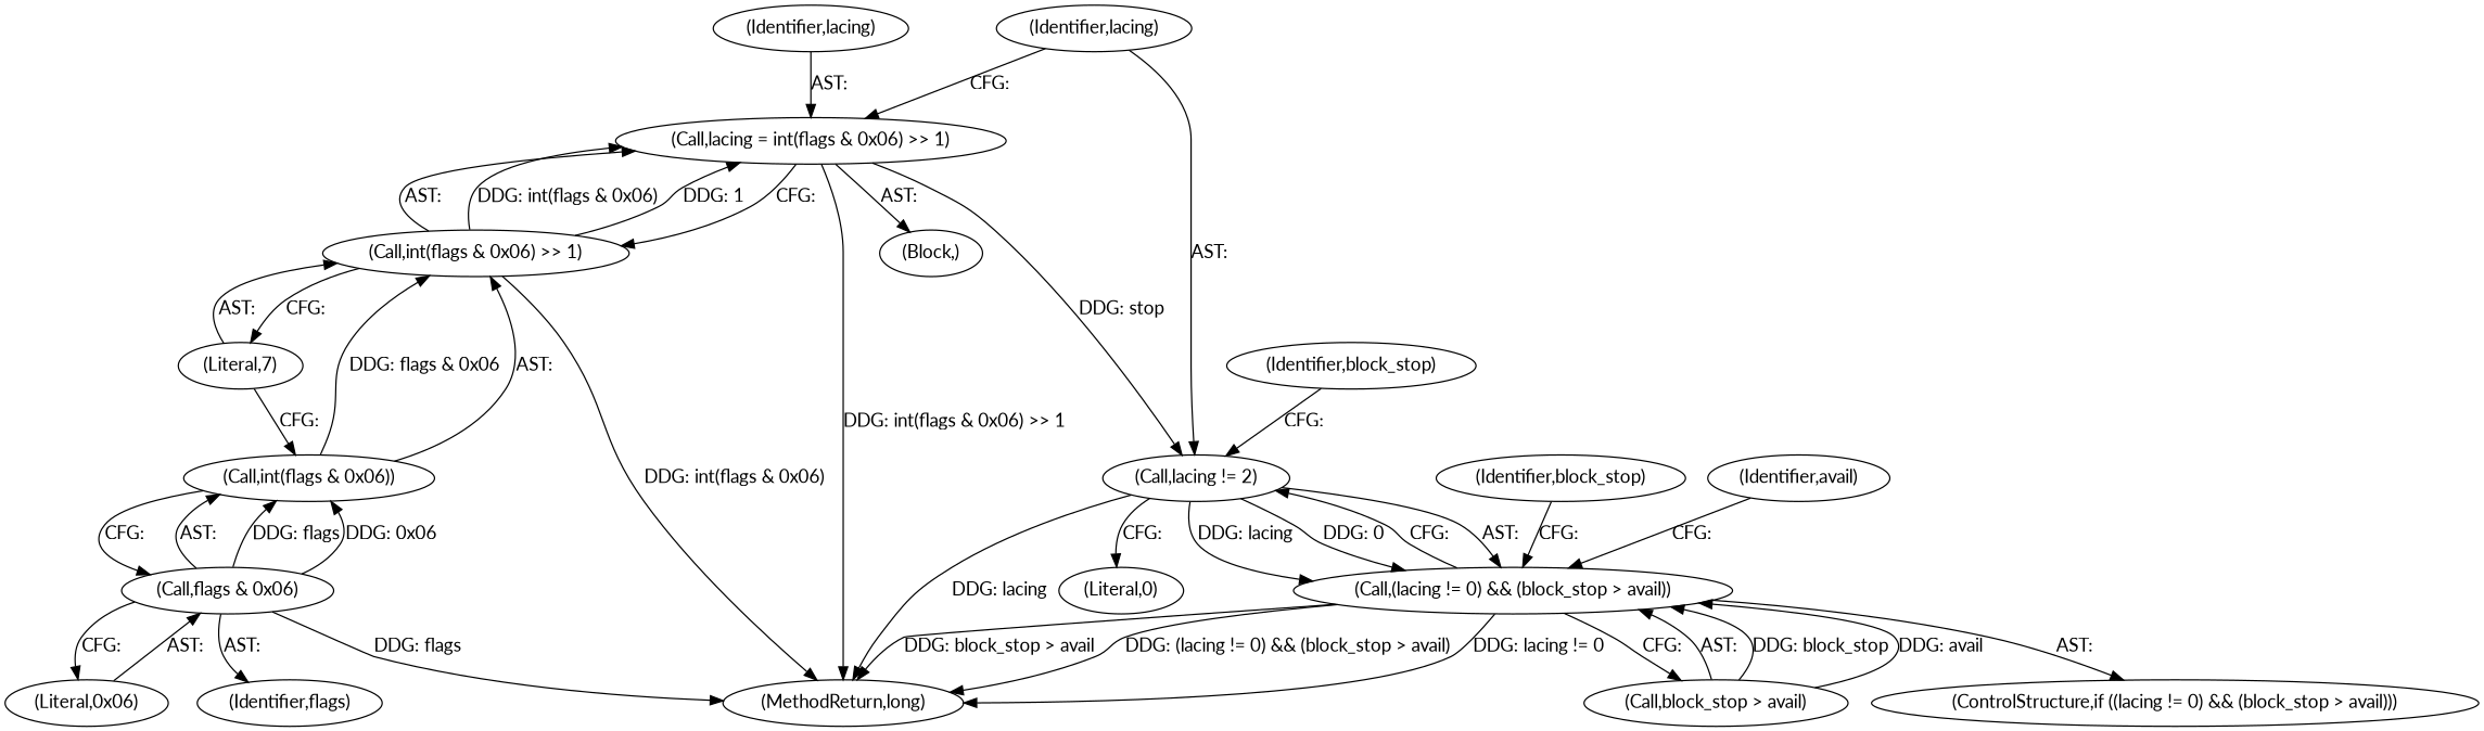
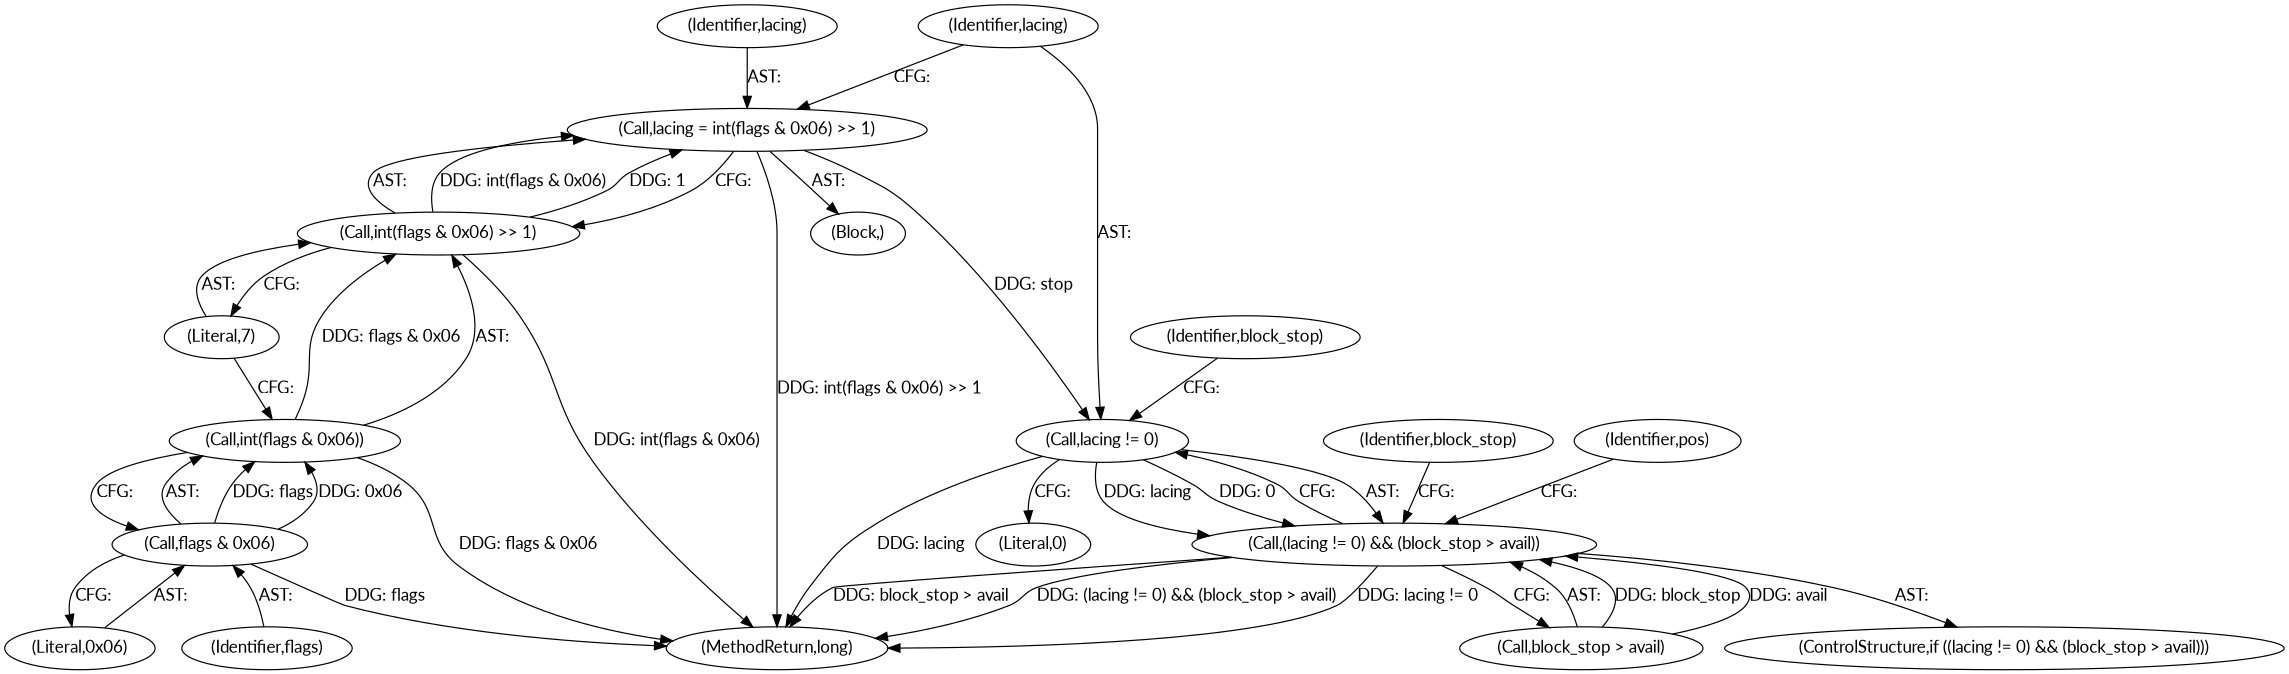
  digraph {
    fontname=Lato
    node [fontname=Lato]
    edge [fontname=Lato]
-   n1 [label="(Call,lacing != 2)"]
+   n1 [label="(Call,lacing != 0)"]
    n2 [label="(Call,(lacing != 0) && (block_stop > avail))"]
    n3 [label="(MethodReturn,long)"]
    n4 [label="(Literal,0)"]
    n5 [label="(Call,block_stop > avail)"]
    n6 [label="(ControlStructure,if ((lacing != 0) && (block_stop > avail)))"]
    n7 [label="(Call,lacing = int(flags & 0x06) >> 1)"]
    n8 [label="(Call,int(flags & 0x06) >> 1)"]
    n9 [label="(Block,)"]
    n10 [label="(Literal,7)"]
    n11 [label="(Call,int(flags & 0x06))"]
    n12 [label="(Call,flags & 0x06)"]
    n13 [label="(Literal,0x06)"]
-   n14 [label="(Identifier,avail)"]
+   n14 [label="(Identifier,pos)"]
    n15 [label="(Identifier,block_stop)"]
    n16 [label="(Identifier,lacing)"]
    n17 [label="(Identifier,flags)"]
    n18 [label="(Identifier,block_stop)"]
    n19 [label="(Identifier,lacing)"]
    n1 -> n2 [label="AST: "]
    n1 -> n2 [label="DDG: lacing"]
    n1 -> n2 [label="DDG: 0"]
    n1 -> n3 [label="DDG: lacing"]
    n1 -> n4 [label="CFG: "]
    n2 -> n1 [label="CFG: "]
    n2 -> n3 [label="DDG: block_stop > avail"]
    n2 -> n3 [label="DDG: (lacing != 0) && (block_stop > avail)"]
    n2 -> n3 [label="DDG: lacing != 0"]
    n2 -> n5 [label="CFG: "]
    n2 -> n6 [label="AST: "]
    n5 -> n2 [label="AST: "]
    n5 -> n2 [label="DDG: block_stop"]
    n5 -> n2 [label="DDG: avail"]
    n7 -> n1 [label="DDG: stop"]
    n7 -> n3 [label="DDG: int(flags & 0x06) >> 1"]
    n7 -> n8 [label="CFG: "]
    n7 -> n9 [label="AST: "]
    n8 -> n3 [label="DDG: int(flags & 0x06)"]
    n8 -> n7 [label="AST: "]
    n8 -> n7 [label="DDG: int(flags & 0x06)"]
    n8 -> n7 [label="DDG: 1"]
    n8 -> n10 [label="CFG: "]
    n10 -> n8 [label="AST: "]
    n10 -> n11 [label="CFG: "]
+   n11 -> n3 [label="DDG: flags & 0x06"]
    n11 -> n8 [label="AST: "]
    n11 -> n8 [label="DDG: flags & 0x06"]
    n11 -> n12 [label="CFG: "]
    n12 -> n3 [label="DDG: flags"]
    n12 -> n11 [label="AST: "]
    n12 -> n11 [label="DDG: flags"]
    n12 -> n11 [label="DDG: 0x06"]
    n12 -> n13 [label="CFG: "]
    n13 -> n12 [label="AST: "]
    n14 -> n2 [label="CFG: "]
    n15 -> n1 [label="CFG: "]
    n16 -> n7 [label="AST: "]
-   n12 -> n17 [label="AST: "]
+   n17 -> n12 [label="AST: "]
    n18 -> n2 [label="CFG: "]
    n19 -> n1 [label="AST: "]
    n19 -> n7 [label="CFG: "]
  }
